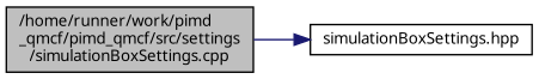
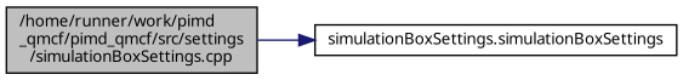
  digraph {
    rankdir=LR
    fontname="Noto Sans"
    node [color=black fontname="Noto Sans" fontsize=10 shape=record style=filled]
    n1 [fillcolor=grey75 fontcolor=black height=0.2 label="/home/runner/work/pimd\l_qmcf/pimd_qmcf/src/settings\l/simulationBoxSettings.cpp" width=0.4]
-   n2 [fillcolor=white height=0.2 label="simulationBoxSettings.hpp" width=0.4]
+   n2 [fillcolor=white height=0.2 label="simulationBoxSettings.simulationBoxSettings" width=0.4]
    n1 -> n2 [color=midnightblue fontname="Noto Sans" fontsize=10 labelfontname=Helvetica labelfontsize=10 style=solid]
  }
